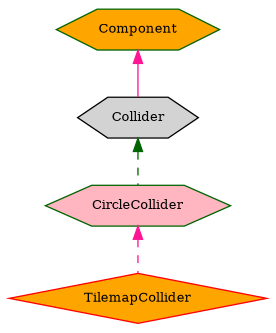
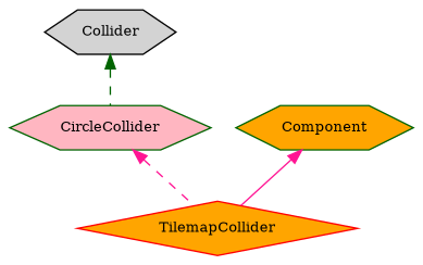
  digraph {
    fontname="DejaVu Serif"
    node [color=darkgreen fillcolor=orange fontname="DejaVu Serif" fontsize=10 shape=hexagon style=filled]
    edge [color=deeppink dir=back fontname="DejaVu Serif" fontsize=10 labelfontname=Helvetica labelfontsize=10 style=dashed]
    n1 [color=black fillcolor=lightgrey fontcolor=black height=0.2 label=Collider width=0.4]
    n2 [fillcolor=lightpink height=0.2 label=CircleCollider width=0.4]
    n3 [color=red height=0.2 label=TilemapCollider shape=diamond width=0.4]
    n4 [height=0.2 label=Component width=0.4]
    n1 -> n2 [color=darkgreen]
    n2 -> n3
-   n4 -> n1 [style=solid]
+   n4 -> n3 [style=solid]
  }
